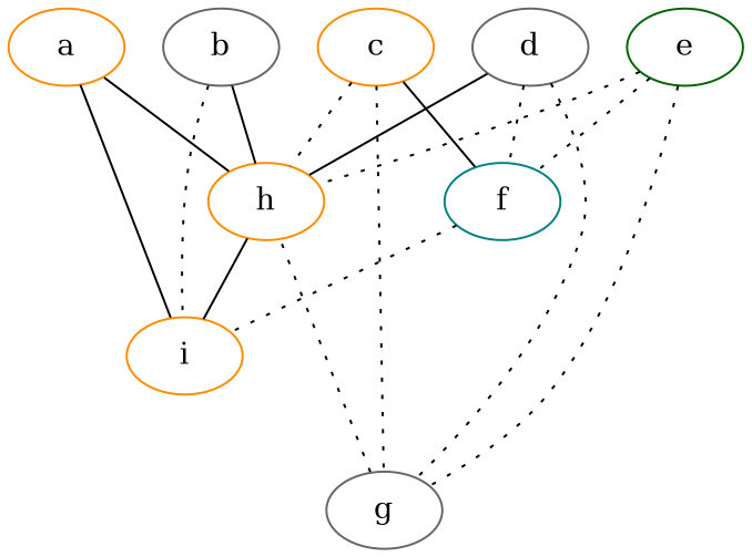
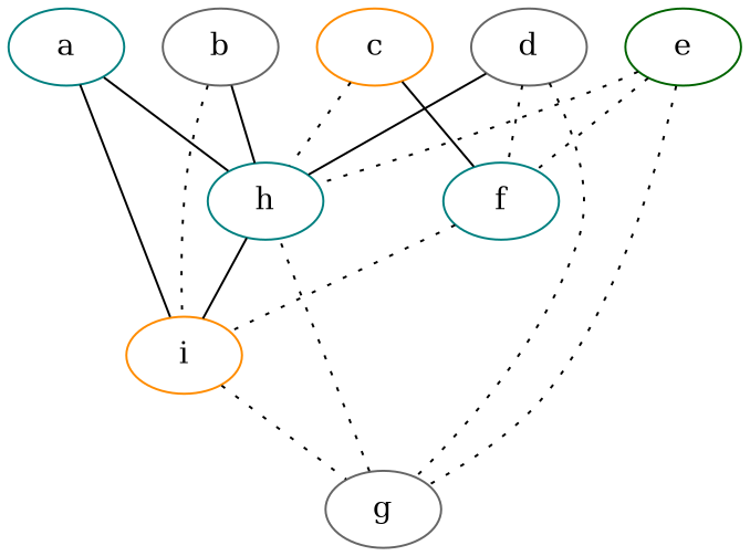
  graph {
    node [color=darkorange]
    edge [style=dotted]
-   h
-   a
+   h [color=teal]
+   a [color=teal]
    i
    b [color=gray40]
    c
    f [color=teal]
    g [color=gray40]
    d [color=gray40]
    e [color=darkgreen]
    h -- i [style=""]
    a -- h [style=""]
    a -- i [style=""]
    b -- h [style=""]
    b -- i
    c -- h
    c -- f [style=""]
-   c -- g
+   i -- g
    f -- i
    g -- h
    d -- h [style=solid]
    d -- f
    d -- g
    e -- h
    e -- f
    e -- g
  }
